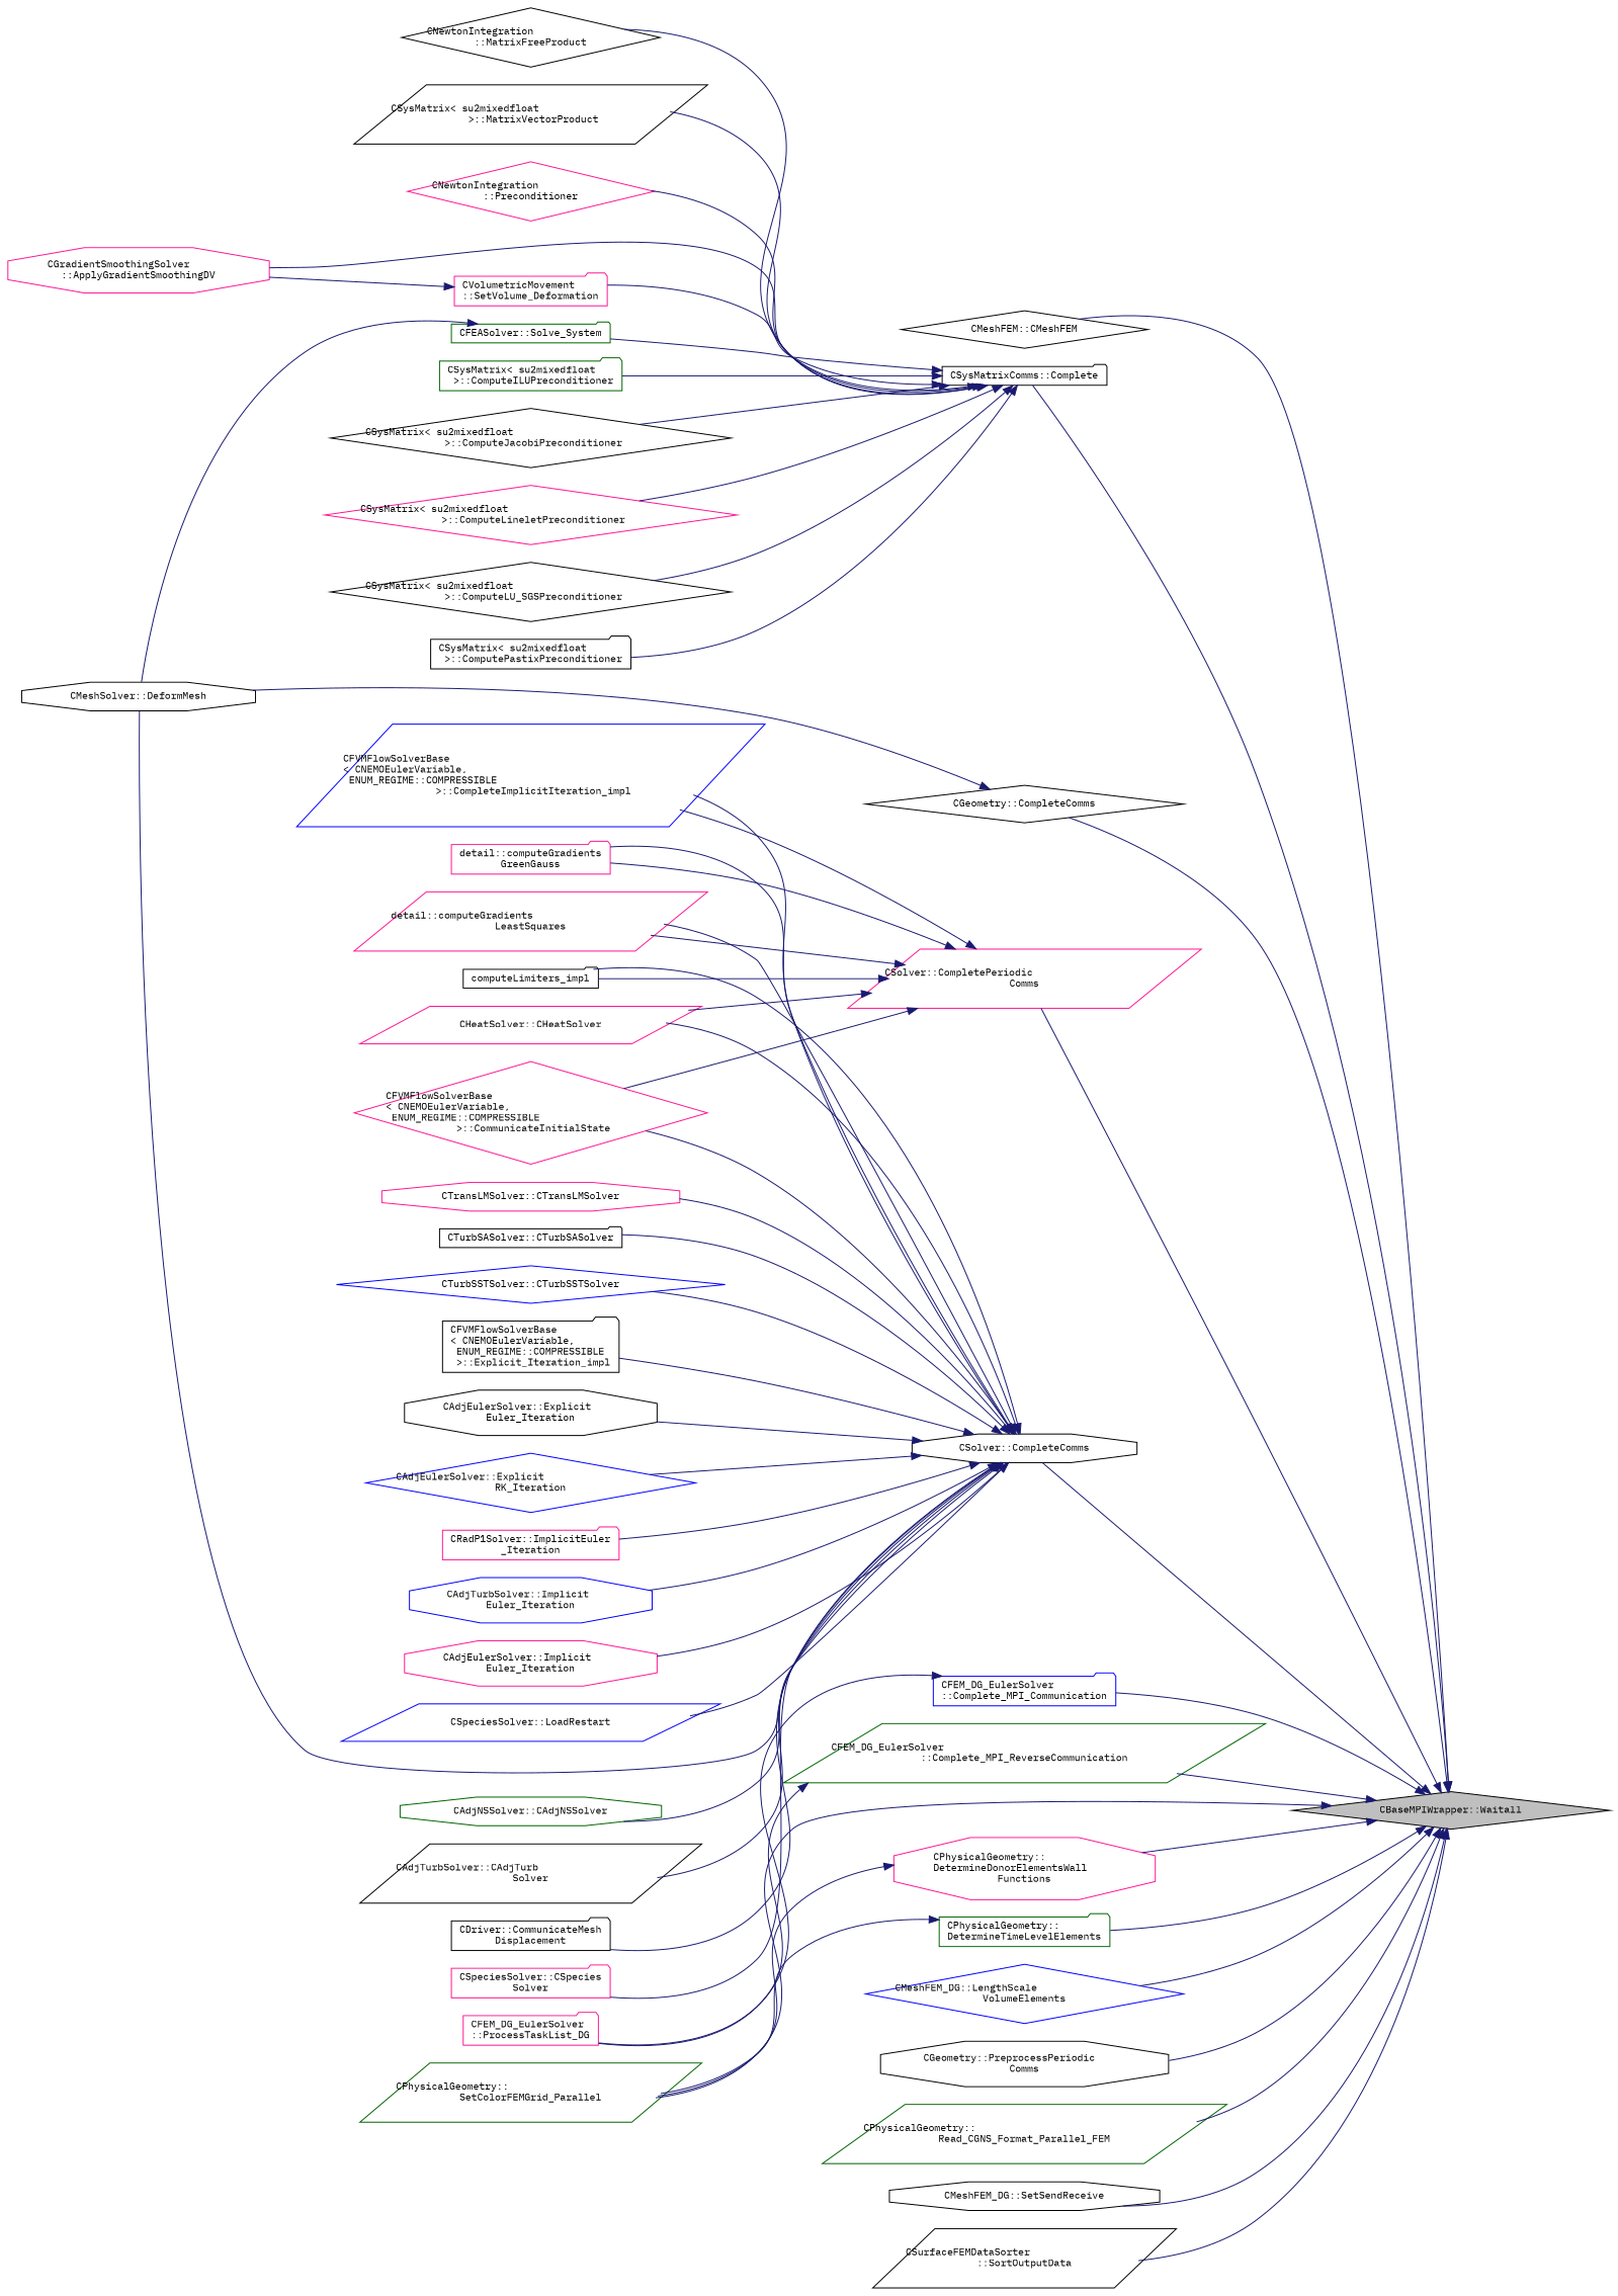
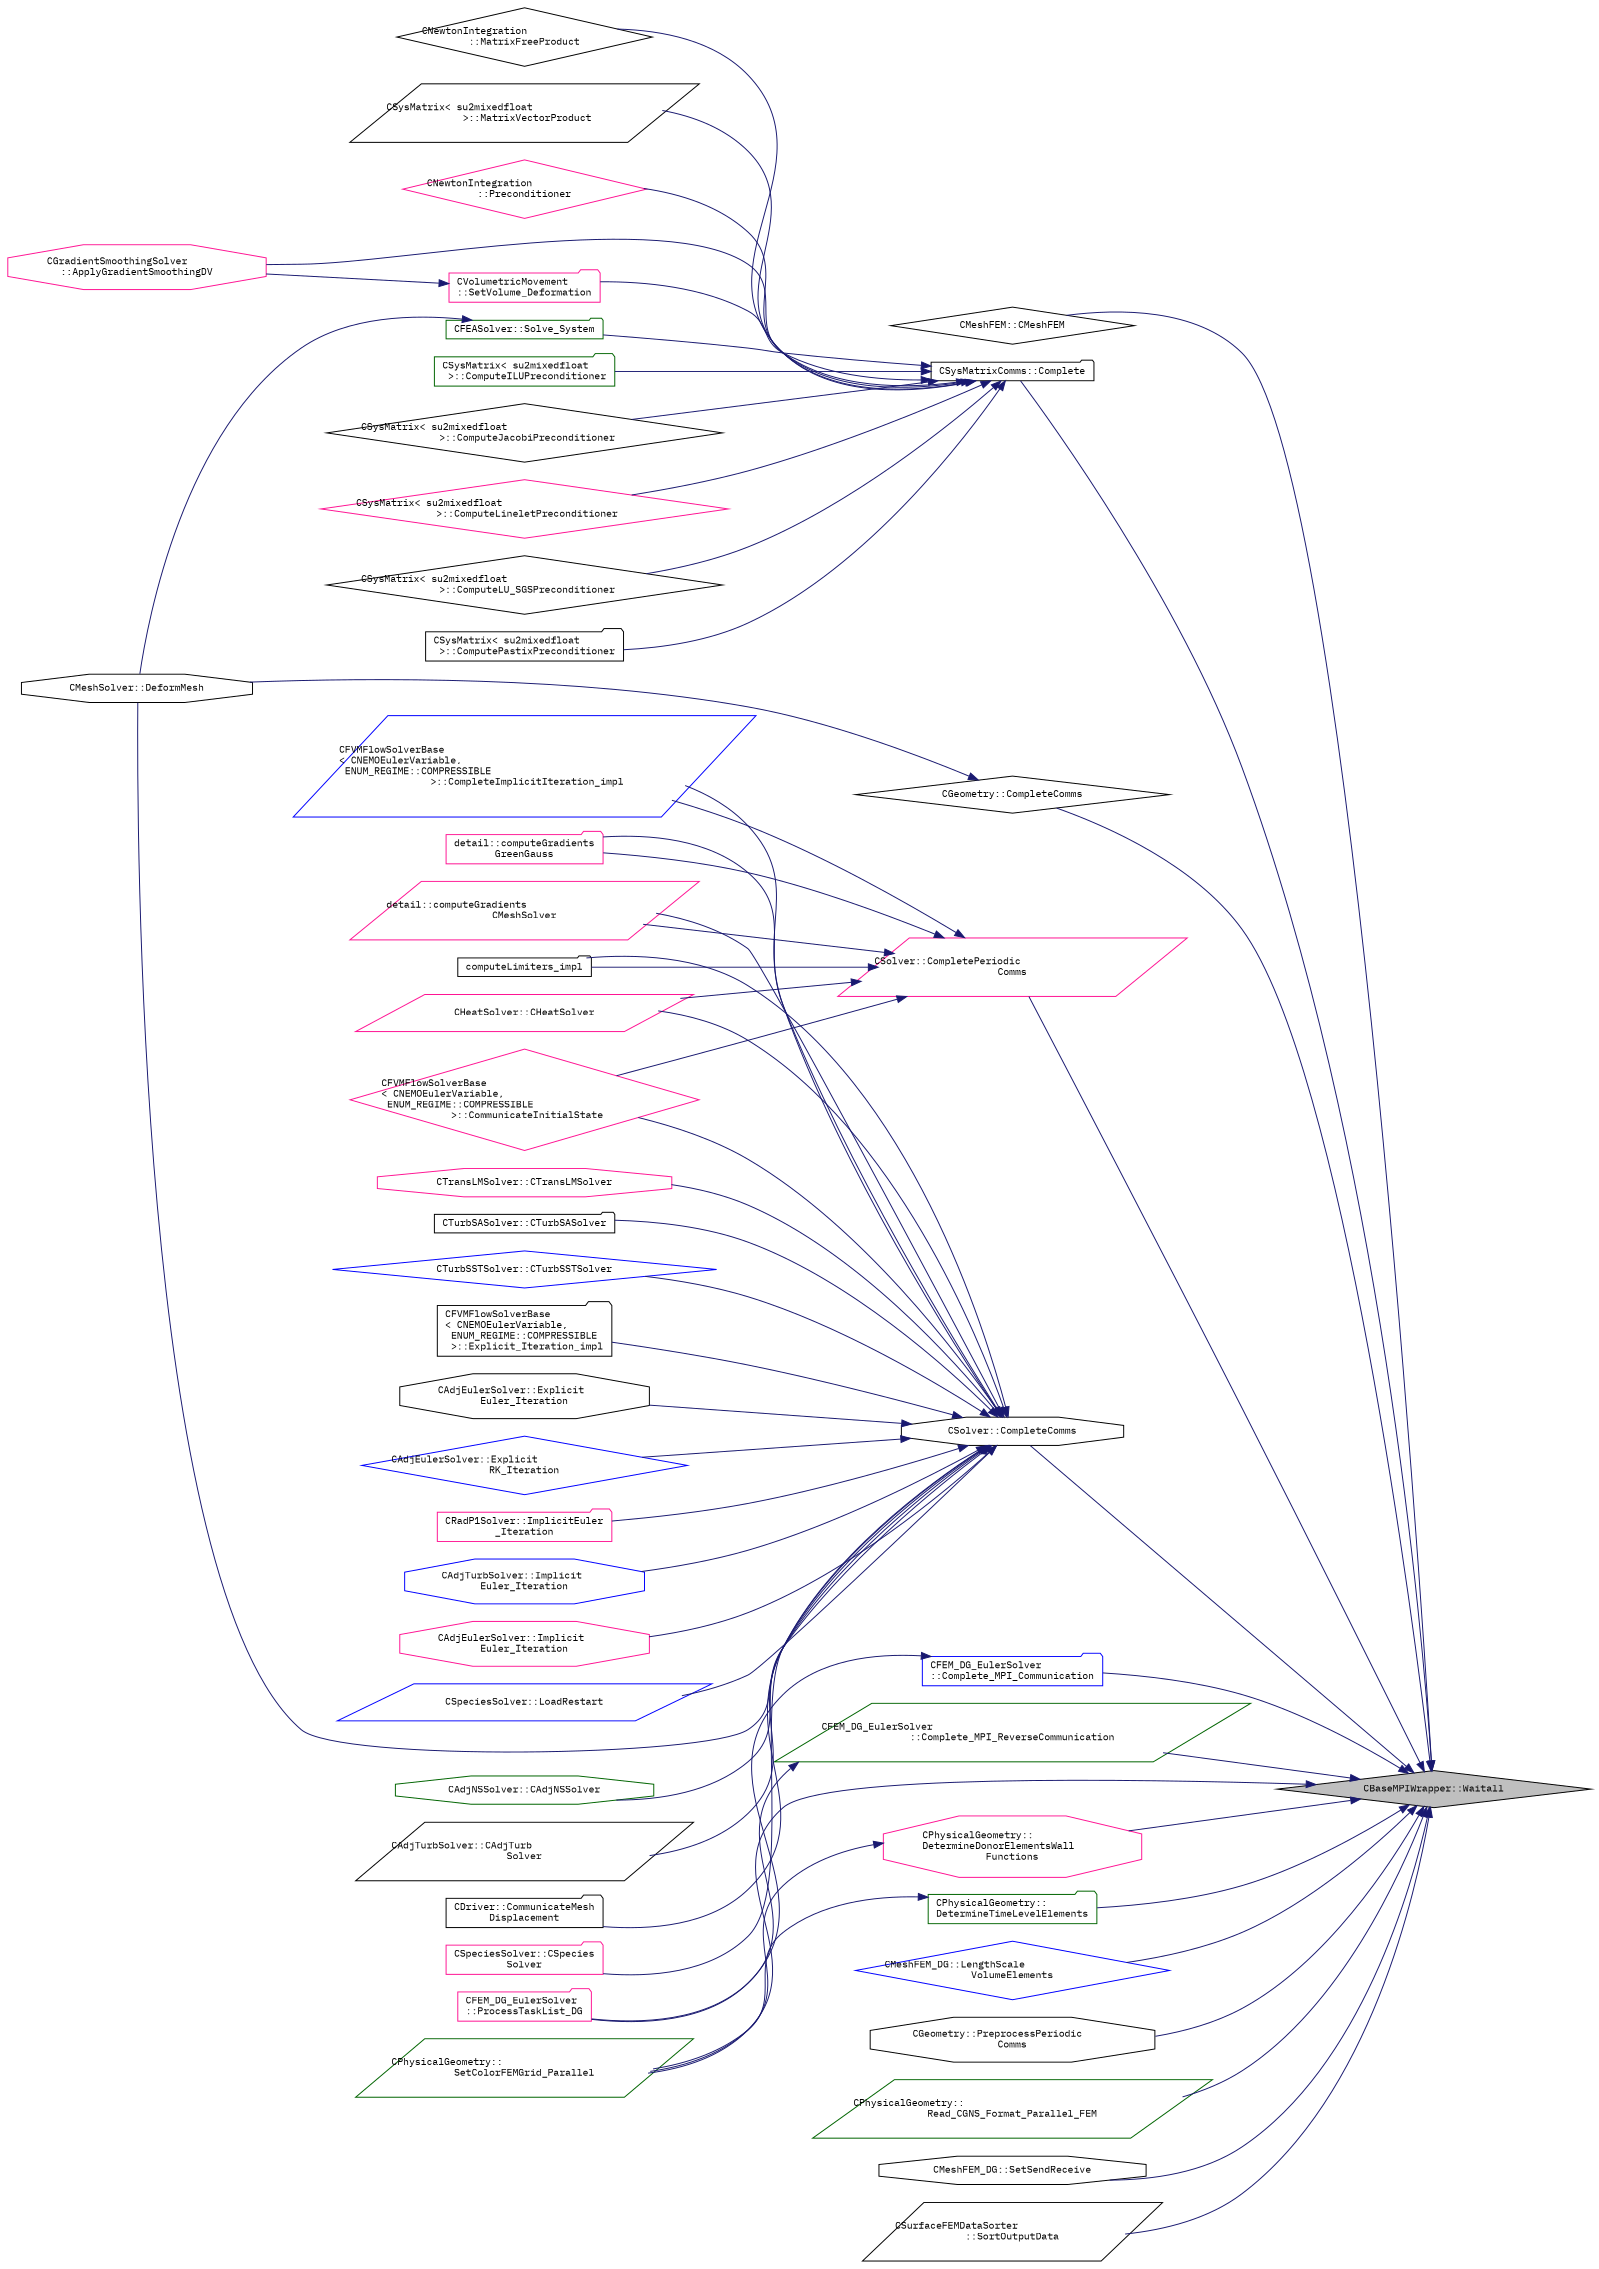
  digraph {
    fontname="IBM Plex Mono"
    rankdir=RL
    node [color=black fillcolor=white fontname="IBM Plex Mono" fontsize=10 shape=folder style=filled]
    edge [color=midnightblue dir=back fontname="IBM Plex Mono" fontsize=10 labelfontname=Helvetica labelfontsize=10 style=solid]
    n1 [fillcolor=grey75 fontcolor=black height=0.2 label="CBaseMPIWrapper::Waitall" shape=diamond width=0.4]
    n2 [height=0.2 label="CMeshFEM::CMeshFEM" shape=diamond width=0.4]
    n3 [height=0.2 label="CSysMatrixComms::Complete" width=0.4]
    n4 [color=blue height=0.2 label="CFEM_DG_EulerSolver\l::Complete_MPI_Communication" width=0.4]
    n5 [color=darkgreen height=0.2 label="CFEM_DG_EulerSolver\l::Complete_MPI_ReverseCommunication" shape=parallelogram width=0.4]
    n6 [height=0.2 label="CSolver::CompleteComms" shape=octagon width=0.4]
    n7 [height=0.2 label="CGeometry::CompleteComms" shape=diamond width=0.4]
    n8 [color=deeppink height=0.2 label="CSolver::CompletePeriodic\lComms" shape=parallelogram width=0.4]
    n9 [color=deeppink height=0.2 label="CPhysicalGeometry::\lDetermineDonorElementsWall\lFunctions" shape=octagon width=0.4]
    n10 [color=darkgreen height=0.2 label="CPhysicalGeometry::\lSetColorFEMGrid_Parallel" shape=parallelogram width=0.4]
    n11 [color=darkgreen height=0.2 label="CPhysicalGeometry::\lDetermineTimeLevelElements" width=0.4]
    n12 [color=blue height=0.2 label="CMeshFEM_DG::LengthScale\lVolumeElements" shape=diamond width=0.4]
    n13 [height=0.2 label="CGeometry::PreprocessPeriodic\lComms" shape=octagon width=0.4]
    n14 [color=darkgreen height=0.2 label="CPhysicalGeometry::\lRead_CGNS_Format_Parallel_FEM" shape=parallelogram width=0.4]
    n15 [height=0.2 label="CMeshFEM_DG::SetSendReceive" shape=octagon width=0.4]
    n16 [height=0.2 label="CSurfaceFEMDataSorter\l::SortOutputData" shape=parallelogram width=0.4]
    n17 [color=deeppink height=0.2 label="CGradientSmoothingSolver\l::ApplyGradientSmoothingDV" shape=octagon width=0.4]
    n18 [color=darkgreen height=0.2 label="CSysMatrix\< su2mixedfloat\l \>::ComputeILUPreconditioner" width=0.4]
    n19 [height=0.2 label="CSysMatrix\< su2mixedfloat\l \>::ComputeJacobiPreconditioner" shape=diamond width=0.4]
    n20 [color=deeppink height=0.2 label="CSysMatrix\< su2mixedfloat\l \>::ComputeLineletPreconditioner" shape=diamond width=0.4]
    n21 [height=0.2 label="CSysMatrix\< su2mixedfloat\l \>::ComputeLU_SGSPreconditioner" shape=diamond width=0.4]
    n22 [height=0.2 label="CSysMatrix\< su2mixedfloat\l \>::ComputePastixPreconditioner" width=0.4]
    n23 [height=0.2 label="CNewtonIntegration\l::MatrixFreeProduct" shape=diamond width=0.4]
    n24 [height=0.2 label="CSysMatrix\< su2mixedfloat\l \>::MatrixVectorProduct" shape=parallelogram width=0.4]
    n25 [color=deeppink height=0.2 label="CNewtonIntegration\l::Preconditioner" shape=diamond width=0.4]
    n26 [color=deeppink height=0.2 label="CVolumetricMovement\l::SetVolume_Deformation" width=0.4]
    n27 [color=darkgreen height=0.2 label="CFEASolver::Solve_System" width=0.4]
    n28 [color=deeppink height=0.2 label="CFEM_DG_EulerSolver\l::ProcessTaskList_DG" width=0.4]
    n29 [height=0.2 label="CMeshSolver::DeformMesh" shape=octagon width=0.4]
    n30 [color=darkgreen height=0.2 label="CAdjNSSolver::CAdjNSSolver" shape=octagon width=0.4]
    n31 [height=0.2 label="CAdjTurbSolver::CAdjTurb\lSolver" shape=parallelogram width=0.4]
    n32 [color=deeppink height=0.2 label="CHeatSolver::CHeatSolver" shape=parallelogram width=0.4]
    n33 [color=deeppink height=0.2 label="CFVMFlowSolverBase\l\< CNEMOEulerVariable,\l ENUM_REGIME::COMPRESSIBLE\l \>::CommunicateInitialState" shape=diamond width=0.4]
    n34 [height=0.2 label="CDriver::CommunicateMesh\lDisplacement" width=0.4]
    n35 [color=blue height=0.2 label="CFVMFlowSolverBase\l\< CNEMOEulerVariable,\l ENUM_REGIME::COMPRESSIBLE\l \>::CompleteImplicitIteration_impl" shape=parallelogram width=0.4]
    n36 [color=deeppink height=0.2 label="detail::computeGradients\lGreenGauss" width=0.4]
-   n37 [color=deeppink height=0.2 label="detail::computeGradients\lLeastSquares" shape=parallelogram width=0.4]
+   n37 [color=deeppink height=0.2 label="detail::computeGradients\lCMeshSolver" shape=parallelogram width=0.4]
    n38 [height=0.2 label=computeLimiters_impl width=0.4]
    n39 [color=deeppink height=0.2 label="CSpeciesSolver::CSpecies\lSolver" width=0.4]
    n40 [color=deeppink height=0.2 label="CTransLMSolver::CTransLMSolver" shape=octagon width=0.4]
    n41 [height=0.2 label="CTurbSASolver::CTurbSASolver" width=0.4]
    n42 [color=blue height=0.2 label="CTurbSSTSolver::CTurbSSTSolver" shape=diamond width=0.4]
    n43 [height=0.2 label="CFVMFlowSolverBase\l\< CNEMOEulerVariable,\l ENUM_REGIME::COMPRESSIBLE\l \>::Explicit_Iteration_impl" width=0.4]
    n44 [height=0.2 label="CAdjEulerSolver::Explicit\lEuler_Iteration" shape=octagon width=0.4]
    n45 [color=blue height=0.2 label="CAdjEulerSolver::Explicit\lRK_Iteration" shape=diamond width=0.4]
    n46 [color=deeppink height=0.2 label="CRadP1Solver::ImplicitEuler\l_Iteration" width=0.4]
    n47 [color=blue height=0.2 label="CAdjTurbSolver::Implicit\lEuler_Iteration" shape=octagon width=0.4]
    n48 [color=deeppink height=0.2 label="CAdjEulerSolver::Implicit\lEuler_Iteration" shape=octagon width=0.4]
    n49 [color=blue height=0.2 label="CSpeciesSolver::LoadRestart" shape=parallelogram width=0.4]
    n1 -> n2
    n1 -> n3
    n1 -> n4
    n1 -> n5
    n1 -> n6
    n1 -> n7
    n1 -> n8
    n1 -> n9
    n1 -> n10
    n1 -> n11
    n1 -> n12
    n1 -> n13
    n1 -> n14
    n1 -> n15
    n1 -> n16
    n3 -> n17
    n3 -> n18
    n3 -> n19
    n3 -> n20
    n3 -> n21
    n3 -> n22
    n3 -> n23
    n3 -> n24
    n3 -> n25
    n3 -> n26
    n3 -> n27
    n4 -> n28
    n5 -> n28
    n6 -> n29
    n6 -> n30
    n6 -> n31
    n6 -> n32
    n6 -> n33
    n6 -> n34
    n6 -> n35
    n6 -> n36
    n6 -> n37
    n6 -> n38
    n6 -> n39
    n6 -> n40
    n6 -> n41
    n6 -> n42
    n6 -> n43
    n6 -> n44
    n6 -> n45
    n6 -> n46
    n6 -> n47
    n6 -> n48
    n6 -> n49
    n7 -> n29
    n8 -> n32
    n8 -> n33
    n8 -> n35
    n8 -> n36
    n8 -> n37
    n8 -> n38
    n9 -> n10
    n11 -> n10
    n26 -> n17
    n27 -> n29
  }
